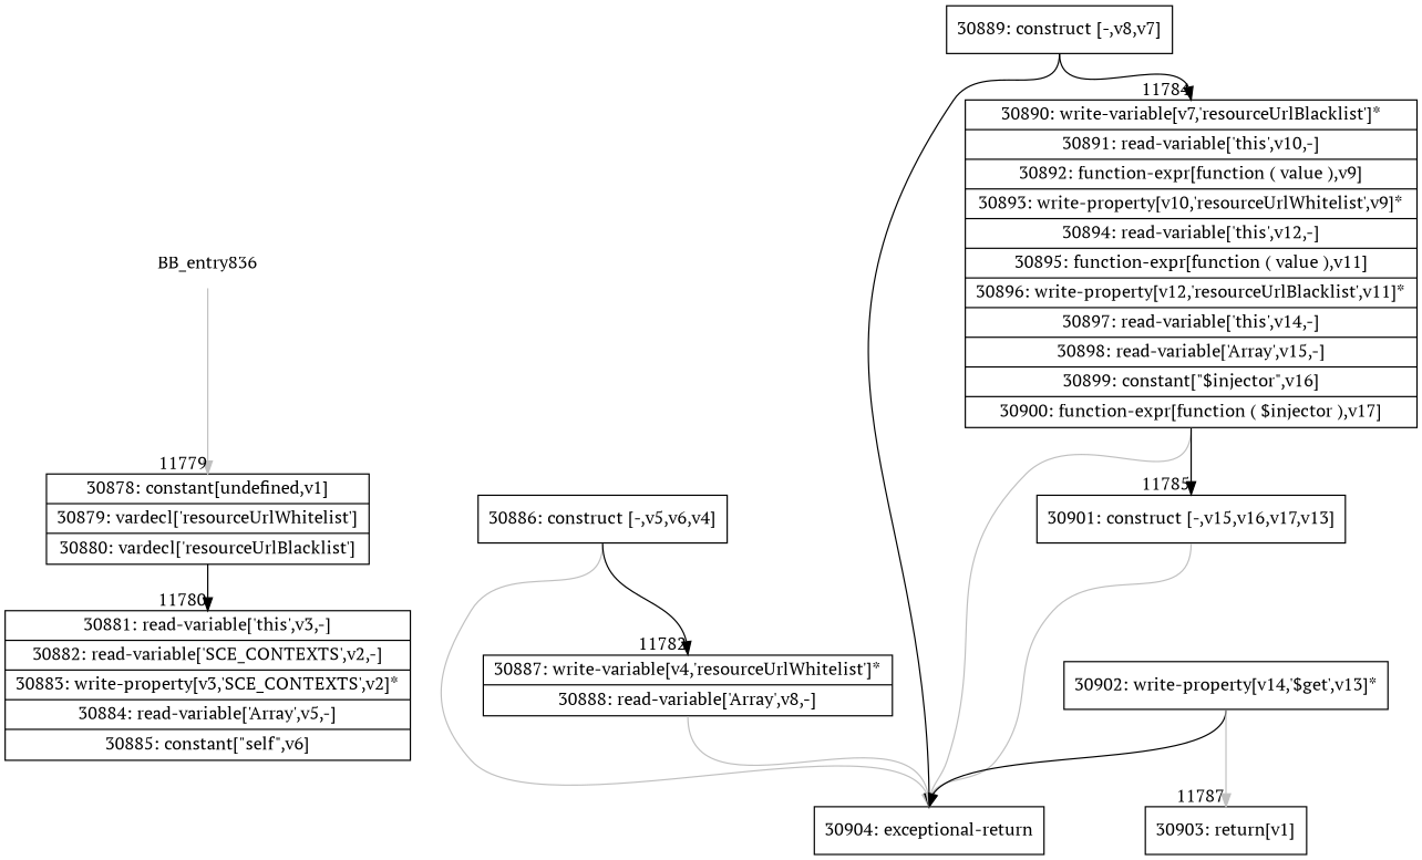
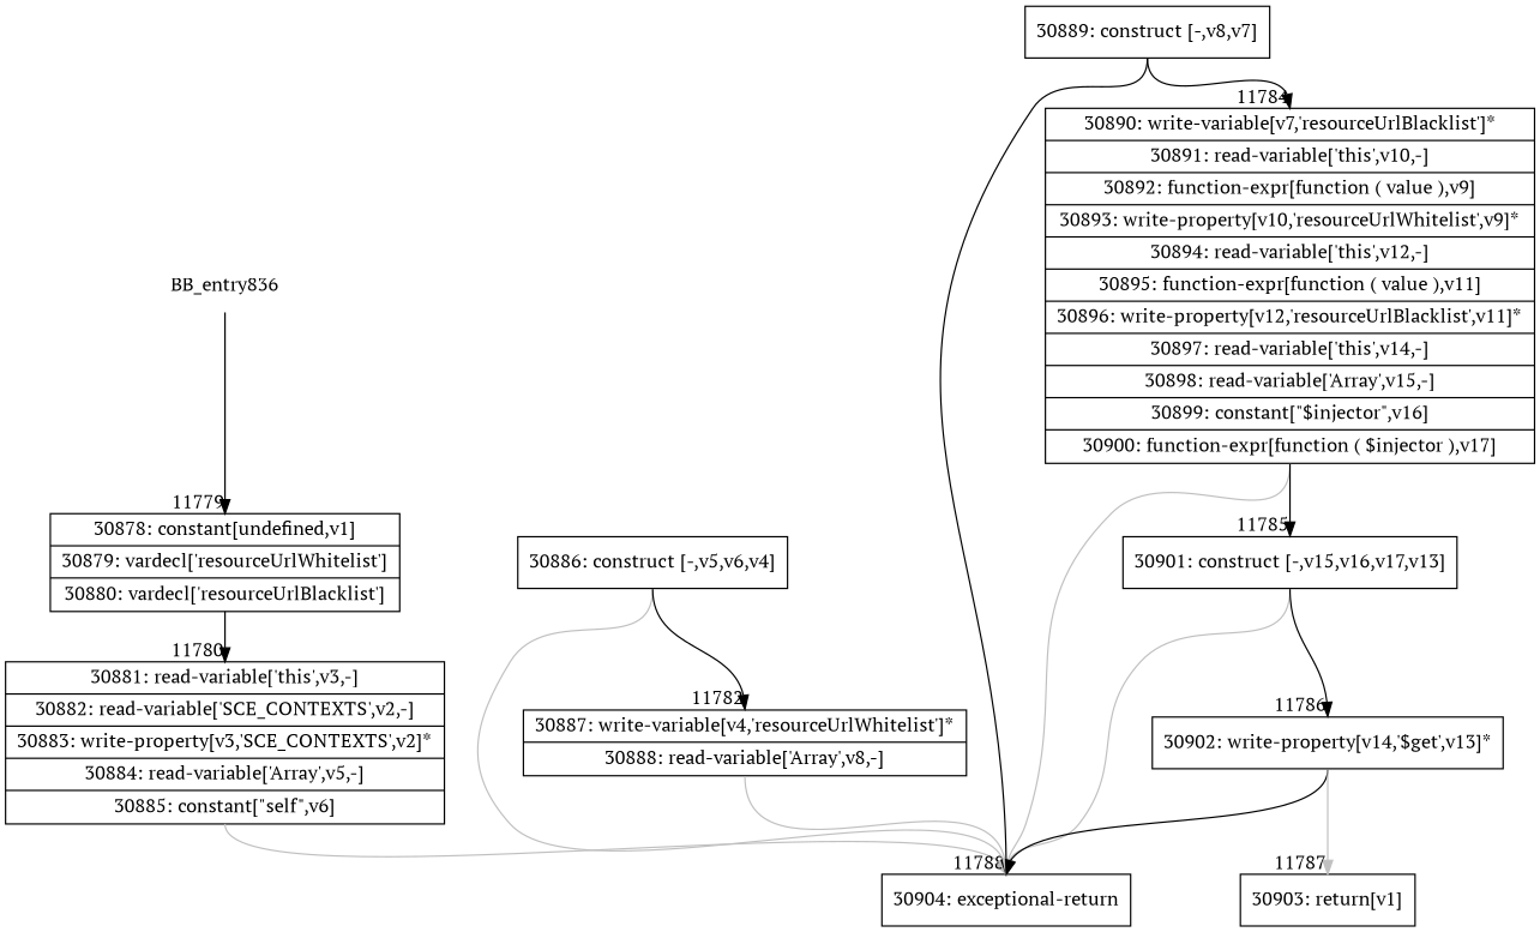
  digraph {
    fontname="PT Serif"
    rankdir=TD
    node [fontname="PT Serif" shape=record]
    edge [fontname="PT Serif" headport=n tailport=s]
    n1 [label=BB_entry836 shape=none]
    n2 [label="{30878: constant[undefined,v1]|30879: vardecl['resourceUrlWhitelist']|30880: vardecl['resourceUrlBlacklist']}"]
    n3 [label="{30881: read-variable['this',v3,-]|30882: read-variable['SCE_CONTEXTS',v2,-]|30883: write-property[v3,'SCE_CONTEXTS',v2]*|30884: read-variable['Array',v5,-]|30885: constant[\"self\",v6]}"]
    n4 [label="{30904: exceptional-return}"]
    n5 [label="{30886: construct [-,v5,v6,v4]}"]
    n6 [label="{30887: write-variable[v4,'resourceUrlWhitelist']*|30888: read-variable['Array',v8,-]}"]
    n7 [label="{30889: construct [-,v8,v7]}"]
    n8 [label="{30890: write-variable[v7,'resourceUrlBlacklist']*|30891: read-variable['this',v10,-]|30892: function-expr[function ( value ),v9]|30893: write-property[v10,'resourceUrlWhitelist',v9]*|30894: read-variable['this',v12,-]|30895: function-expr[function ( value ),v11]|30896: write-property[v12,'resourceUrlBlacklist',v11]*|30897: read-variable['this',v14,-]|30898: read-variable['Array',v15,-]|30899: constant[\"$injector\",v16]|30900: function-expr[function ( $injector ),v17]}"]
    n9 [label="{30901: construct [-,v15,v16,v17,v13]}"]
    n10 [label="{30902: write-property[v14,'$get',v13]*}"]
    n11 [label="{30903: return[v1]}"]
-   n1 -> n2 [headlabel="    11779" color=gray]
+   n1 -> n2 [headlabel="    11779"]
    n2 -> n3 [headlabel="      11780"]
+   n3 -> n4 [color=gray headlabel="      11788"]
    n5 -> n4 [color=gray]
    n5 -> n6 [headlabel="      11782"]
    n6 -> n4 [color=gray]
    n7 -> n4 [color=black]
    n7 -> n8 [headlabel="      11784"]
    n8 -> n4 [color=gray]
    n8 -> n9 [headlabel="      11785"]
    n9 -> n4 [color=gray]
+   n9 -> n10 [headlabel="      11786"]
    n10 -> n4 [color=black]
    n10 -> n11 [color=gray headlabel="      11787"]
  }
